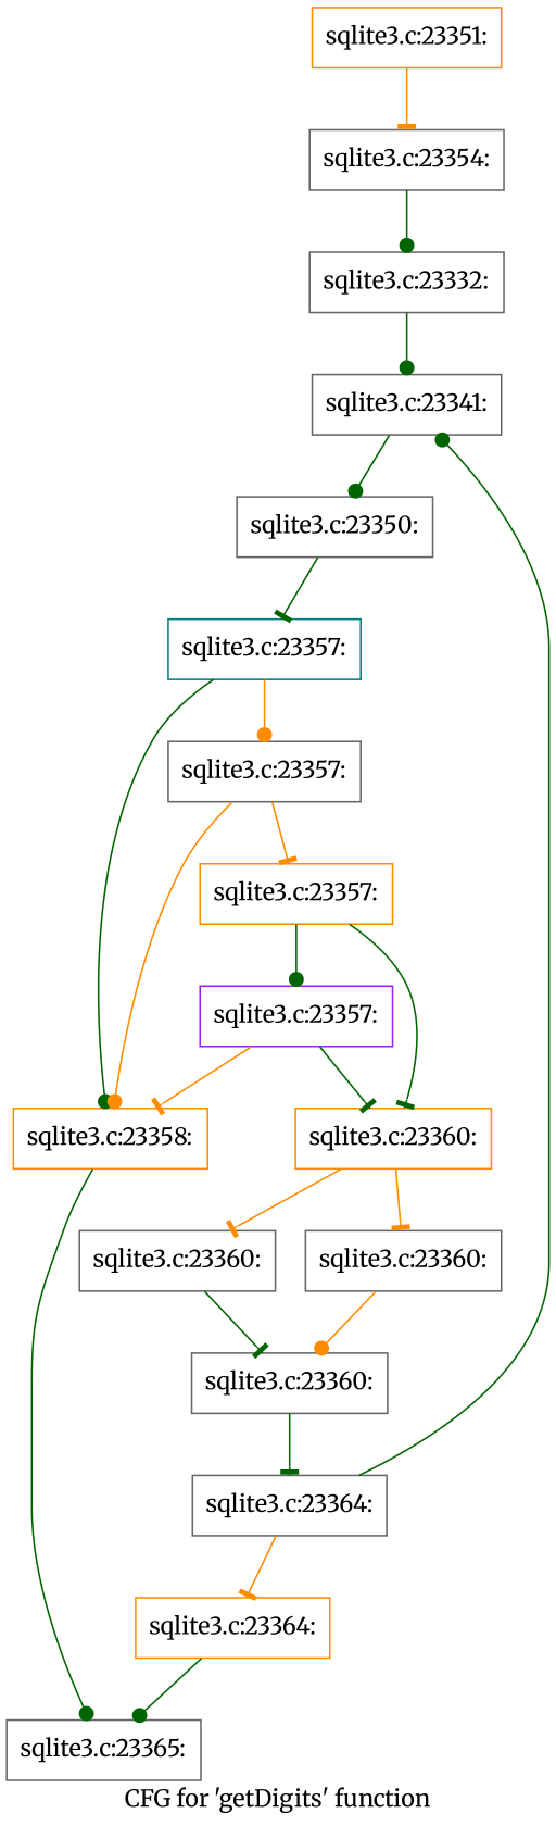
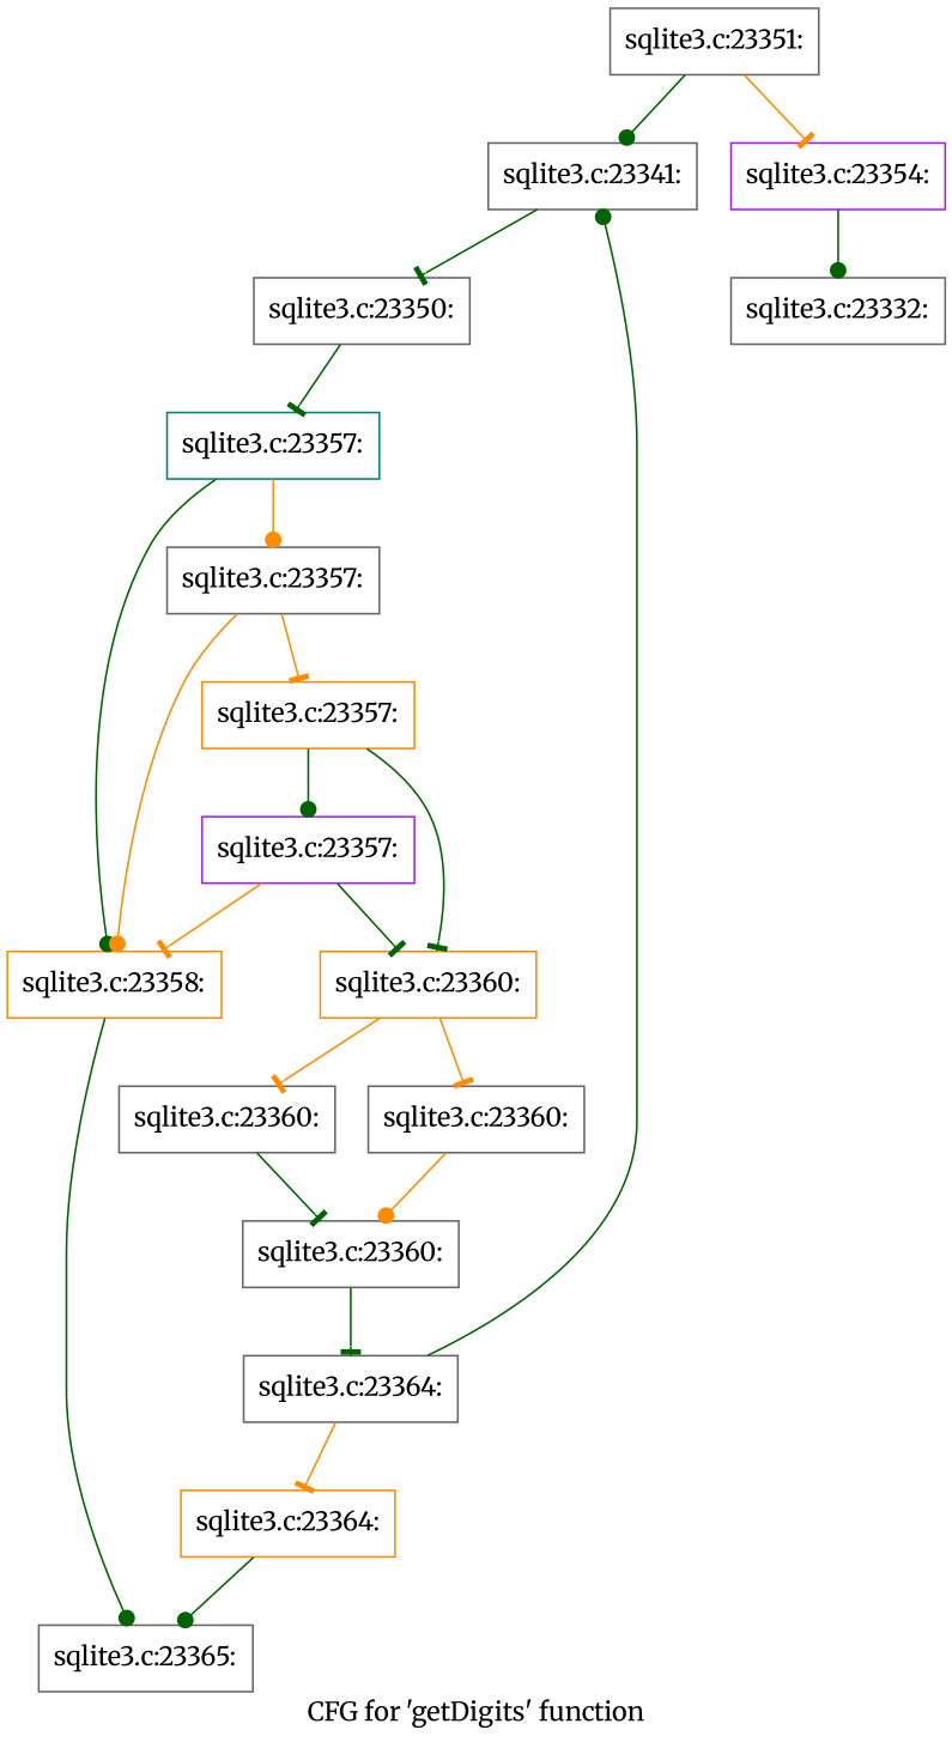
  digraph {
    fontname=Merriweather
    label="CFG for 'getDigits' function"
    node [color=gray40 fontname=Merriweather shape=record]
    edge [arrowhead=tee color=darkgreen fontname=Merriweather]
    n1 [label="{sqlite3.c:23332:}"]
    n2 [label="{sqlite3.c:23341:}"]
    n3 [label="{sqlite3.c:23350:}"]
    n4 [color=teal label="{sqlite3.c:23357:}"]
-   n5 [color=darkorange label="{sqlite3.c:23351:}"]
-   n6 [label="{sqlite3.c:23354:}"]
+   n5 [label="{sqlite3.c:23351:}"]
+   n6 [color=purple label="{sqlite3.c:23354:}"]
    n7 [color=darkorange label="{sqlite3.c:23358:}"]
    n8 [label="{sqlite3.c:23357:}"]
    n9 [label="{sqlite3.c:23365:}"]
    n10 [color=darkorange label="{sqlite3.c:23357:}"]
    n11 [color=purple label="{sqlite3.c:23357:}"]
    n12 [color=darkorange label="{sqlite3.c:23360:}"]
    n13 [label="{sqlite3.c:23360:}"]
    n14 [label="{sqlite3.c:23360:}"]
    n15 [label="{sqlite3.c:23360:}"]
    n16 [label="{sqlite3.c:23364:}"]
    n17 [color=darkorange label="{sqlite3.c:23364:}"]
-   n1 -> n2 [arrowhead=dot]
-   n2 -> n3 [arrowhead=dot]
+   n5 -> n2 [arrowhead=dot]
+   n2 -> n3
    n3 -> n4
    n4 -> n7 [arrowhead=dot]
    n4 -> n8 [arrowhead=dot color=darkorange]
    n5 -> n6 [color=darkorange]
    n6 -> n1 [arrowhead=dot]
    n7 -> n9 [arrowhead=dot]
    n8 -> n7 [arrowhead=dot color=darkorange]
    n8 -> n10 [color=darkorange]
    n10 -> n11 [arrowhead=dot]
    n10 -> n12
    n11 -> n7 [color=darkorange]
    n11 -> n12
    n12 -> n13 [color=darkorange]
    n12 -> n14 [color=darkorange]
    n13 -> n15
    n14 -> n15 [arrowhead=dot color=darkorange]
    n15 -> n16
    n16 -> n2 [arrowhead=dot]
    n16 -> n17 [color=darkorange]
    n17 -> n9 [arrowhead=dot]
  }
